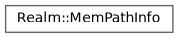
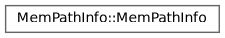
  digraph {
    rankdir=LR
-   n1 [color=grey40 fillcolor=white fontname=Helvetica fontsize=10 height=0.2 label="Realm::MemPathInfo" shape=box style=filled width=0.4]
+   n1 [color=grey40 fillcolor=white fontname=Helvetica fontsize=10 height=0.2 label="MemPathInfo::MemPathInfo" shape=box style=filled width=0.4]
  }
